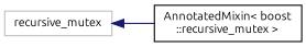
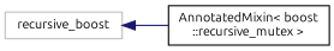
  digraph {
    rankdir=LR
    fontname=Ubuntu
    node [fillcolor=white fontname=Ubuntu fontsize=10 shape=record style=filled]
-   n1 [color=grey75 height=0.2 label=recursive_mutex width=0.4]
+   n1 [color=grey75 height=0.2 label=recursive_boost width=0.4]
    n2 [color=black height=0.2 label="AnnotatedMixin\< boost\l::recursive_mutex \>" width=0.4]
    n1 -> n2 [color=midnightblue dir=back fontname=Ubuntu fontsize=10 labelfontname=Helvetica labelfontsize=10 style=solid]
  }
